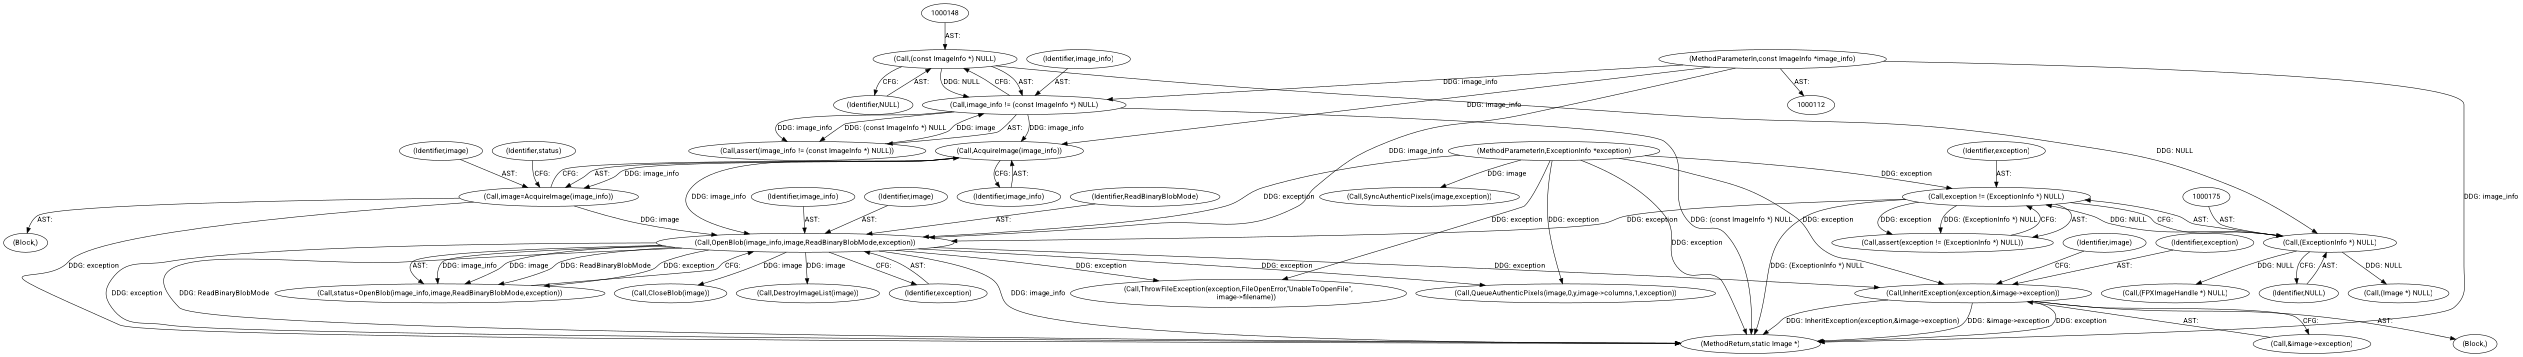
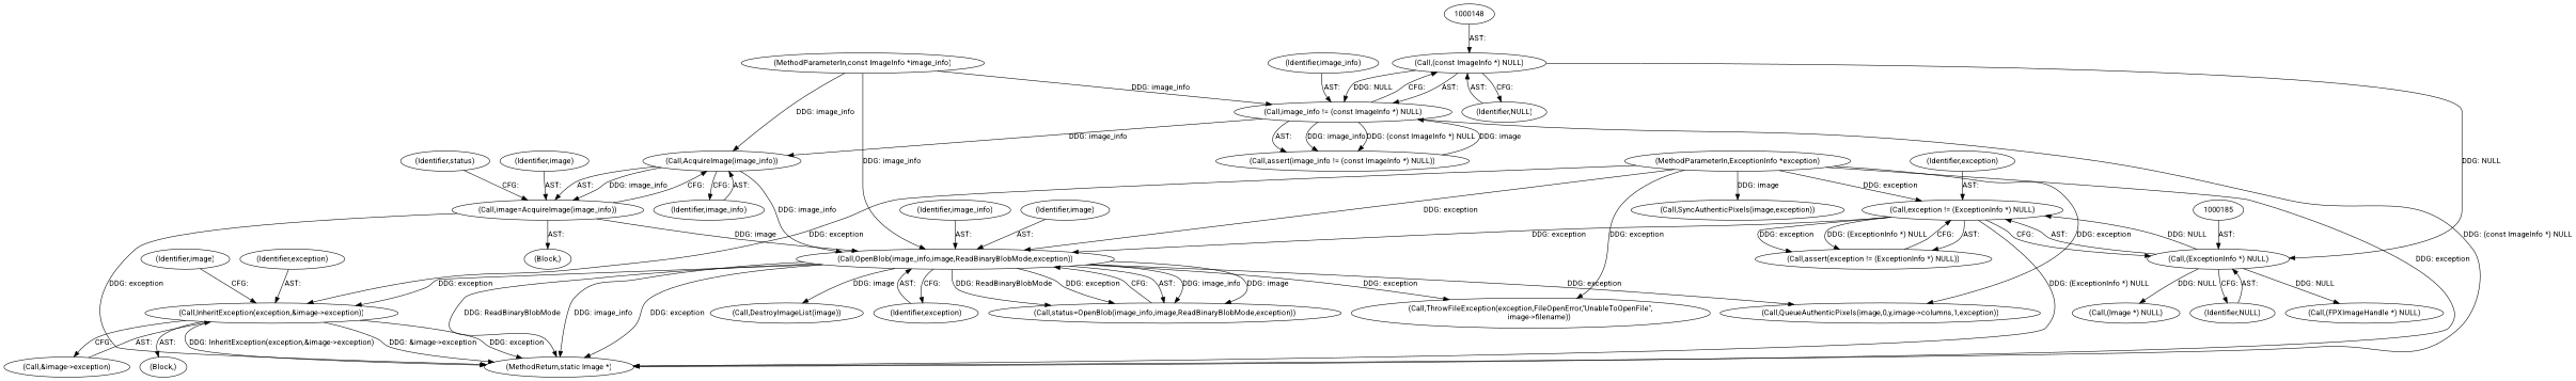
  digraph {
    fontname=Roboto
    node [fontname=Roboto]
    edge [fontname=Roboto]
    n1 [label="(Call,InheritException(exception,&image->exception))"]
    n2 [label="(Block,)"]
    n3 [label="(Call,&image->exception)"]
    n4 [label="(MethodReturn,static Image *)"]
    n5 [label="(Call,OpenBlob(image_info,image,ReadBinaryBlobMode,exception))"]
    n6 [label="(Call,DestroyImageList(image))"]
    n7 [label="(Identifier,exception)"]
    n8 [label="(Call,QueueAuthenticPixels(image,0,y,image->columns,1,exception))"]
    n9 [label="(Call,ThrowFileException(exception,FileOpenError,\"UnableToOpenFile\",\n        image->filename))"]
    n10 [label="(Call,status=OpenBlob(image_info,image,ReadBinaryBlobMode,exception))"]
-   n11 [label="(Call,CloseBlob(image))"]
    n12 [label="(Call,AcquireImage(image_info))"]
    n13 [label="(Call,image=AcquireImage(image_info))"]
    n14 [label="(Identifier,image_info)"]
    n15 [label="(Block,)"]
    n16 [label="(Call,image_info != (const ImageInfo *) NULL)"]
    n17 [label="(Call,(const ImageInfo *) NULL)"]
    n18 [label="(Call,assert(image_info != (const ImageInfo *) NULL))"]
    n19 [label="(Call,(ExceptionInfo *) NULL)"]
    n20 [label="(Identifier,NULL)"]
    n21 [label="(MethodParameterIn,const ImageInfo *image_info)"]
-   1000112
    n23 [label="(Call,exception != (ExceptionInfo *) NULL)"]
    n24 [label="(Call,(Image *) NULL)"]
    n25 [label="(Identifier,NULL)"]
    n26 [label="(Call,(FPXImageHandle *) NULL)"]
    n27 [label="(Call,assert(exception != (ExceptionInfo *) NULL))"]
    n28 [label="(MethodParameterIn,ExceptionInfo *exception)"]
    n29 [label="(Call,SyncAuthenticPixels(image,exception))"]
    n30 [label="(Identifier,image_info)"]
    n31 [label="(Identifier,image)"]
    n32 [label="(Identifier,image)"]
-   n33 [label="(Identifier,ReadBinaryBlobMode)"]
    n34 [label="(Identifier,image_info)"]
    n35 [label="(Identifier,image)"]
    n36 [label="(Identifier,status)"]
    n37 [label="(Identifier,exception)"]
    n38 [label="(Identifier,exception)"]
    1000148
-   1000175
+   1000175 [label=1000185]
    n1 -> n2 [label="AST: "]
    n1 -> n3 [label="CFG: "]
    n1 -> n4 [label="DDG: &image->exception"]
    n1 -> n4 [label="DDG: exception"]
    n1 -> n4 [label="DDG: InheritException(exception,&image->exception)"]
    n3 -> n1 [label="AST: "]
    n5 -> n1 [label="DDG: exception"]
    n5 -> n4 [label="DDG: image_info"]
    n5 -> n4 [label="DDG: exception"]
    n5 -> n4 [label="DDG: ReadBinaryBlobMode"]
    n5 -> n6 [label="DDG: image"]
    n5 -> n7 [label="CFG: "]
    n5 -> n8 [label="DDG: exception"]
    n5 -> n9 [label="DDG: exception"]
    n5 -> n10 [label="AST: "]
    n5 -> n10 [label="DDG: image_info"]
    n5 -> n10 [label="DDG: image"]
    n5 -> n10 [label="DDG: ReadBinaryBlobMode"]
    n5 -> n10 [label="DDG: exception"]
-   n5 -> n11 [label="DDG: image"]
    n7 -> n5 [label="AST: "]
    n10 -> n5 [label="CFG: "]
    n12 -> n5 [label="DDG: image_info"]
    n12 -> n13 [label="AST: "]
    n12 -> n13 [label="DDG: image_info"]
    n12 -> n14 [label="CFG: "]
    n13 -> n4 [label="DDG: exception"]
    n13 -> n5 [label="DDG: image"]
    n13 -> n12 [label="CFG: "]
    n13 -> n15 [label="AST: "]
    n14 -> n12 [label="AST: "]
    n16 -> n4 [label="DDG: (const ImageInfo *) NULL"]
    n16 -> n12 [label="DDG: image_info"]
    n16 -> n17 [label="CFG: "]
    n16 -> n18 [label="AST: "]
    n16 -> n18 [label="DDG: image_info"]
    n16 -> n18 [label="DDG: (const ImageInfo *) NULL"]
    n17 -> n16 [label="AST: "]
    n17 -> n16 [label="DDG: NULL"]
    n17 -> n19 [label="DDG: NULL"]
    n17 -> n20 [label="CFG: "]
    n18 -> n16 [label="DDG: image"]
    n19 -> n23 [label="AST: "]
    n19 -> n23 [label="DDG: NULL"]
    n19 -> n24 [label="DDG: NULL"]
    n19 -> n25 [label="CFG: "]
    n19 -> n26 [label="DDG: NULL"]
    n20 -> n17 [label="AST: "]
-   n21 -> n4 [label="DDG: image_info"]
    n21 -> n5 [label="DDG: image_info"]
    n21 -> n12 [label="DDG: image_info"]
    n21 -> n16 [label="DDG: image_info"]
-   n21 -> 1000112 [label="AST: "]
    n23 -> n4 [label="DDG: (ExceptionInfo *) NULL"]
    n23 -> n5 [label="DDG: exception"]
    n23 -> n19 [label="CFG: "]
    n23 -> n27 [label="AST: "]
    n23 -> n27 [label="DDG: exception"]
    n23 -> n27 [label="DDG: (ExceptionInfo *) NULL"]
    n25 -> n19 [label="AST: "]
    n27 -> n23 [label="CFG: "]
    n28 -> n1 [label="DDG: exception"]
    n28 -> n4 [label="DDG: exception"]
    n28 -> n5 [label="DDG: exception"]
    n28 -> n8 [label="DDG: exception"]
    n28 -> n9 [label="DDG: exception"]
    n28 -> n23 [label="DDG: exception"]
    n28 -> n29 [label="DDG: image"]
    n30 -> n16 [label="AST: "]
    n31 -> n1 [label="CFG: "]
    n32 -> n13 [label="AST: "]
-   n33 -> n5 [label="AST: "]
    n34 -> n5 [label="AST: "]
    n35 -> n5 [label="AST: "]
    n36 -> n13 [label="CFG: "]
    n37 -> n1 [label="AST: "]
    n38 -> n23 [label="AST: "]
    1000148 -> n17 [label="AST: "]
    1000175 -> n19 [label="AST: "]
  }
